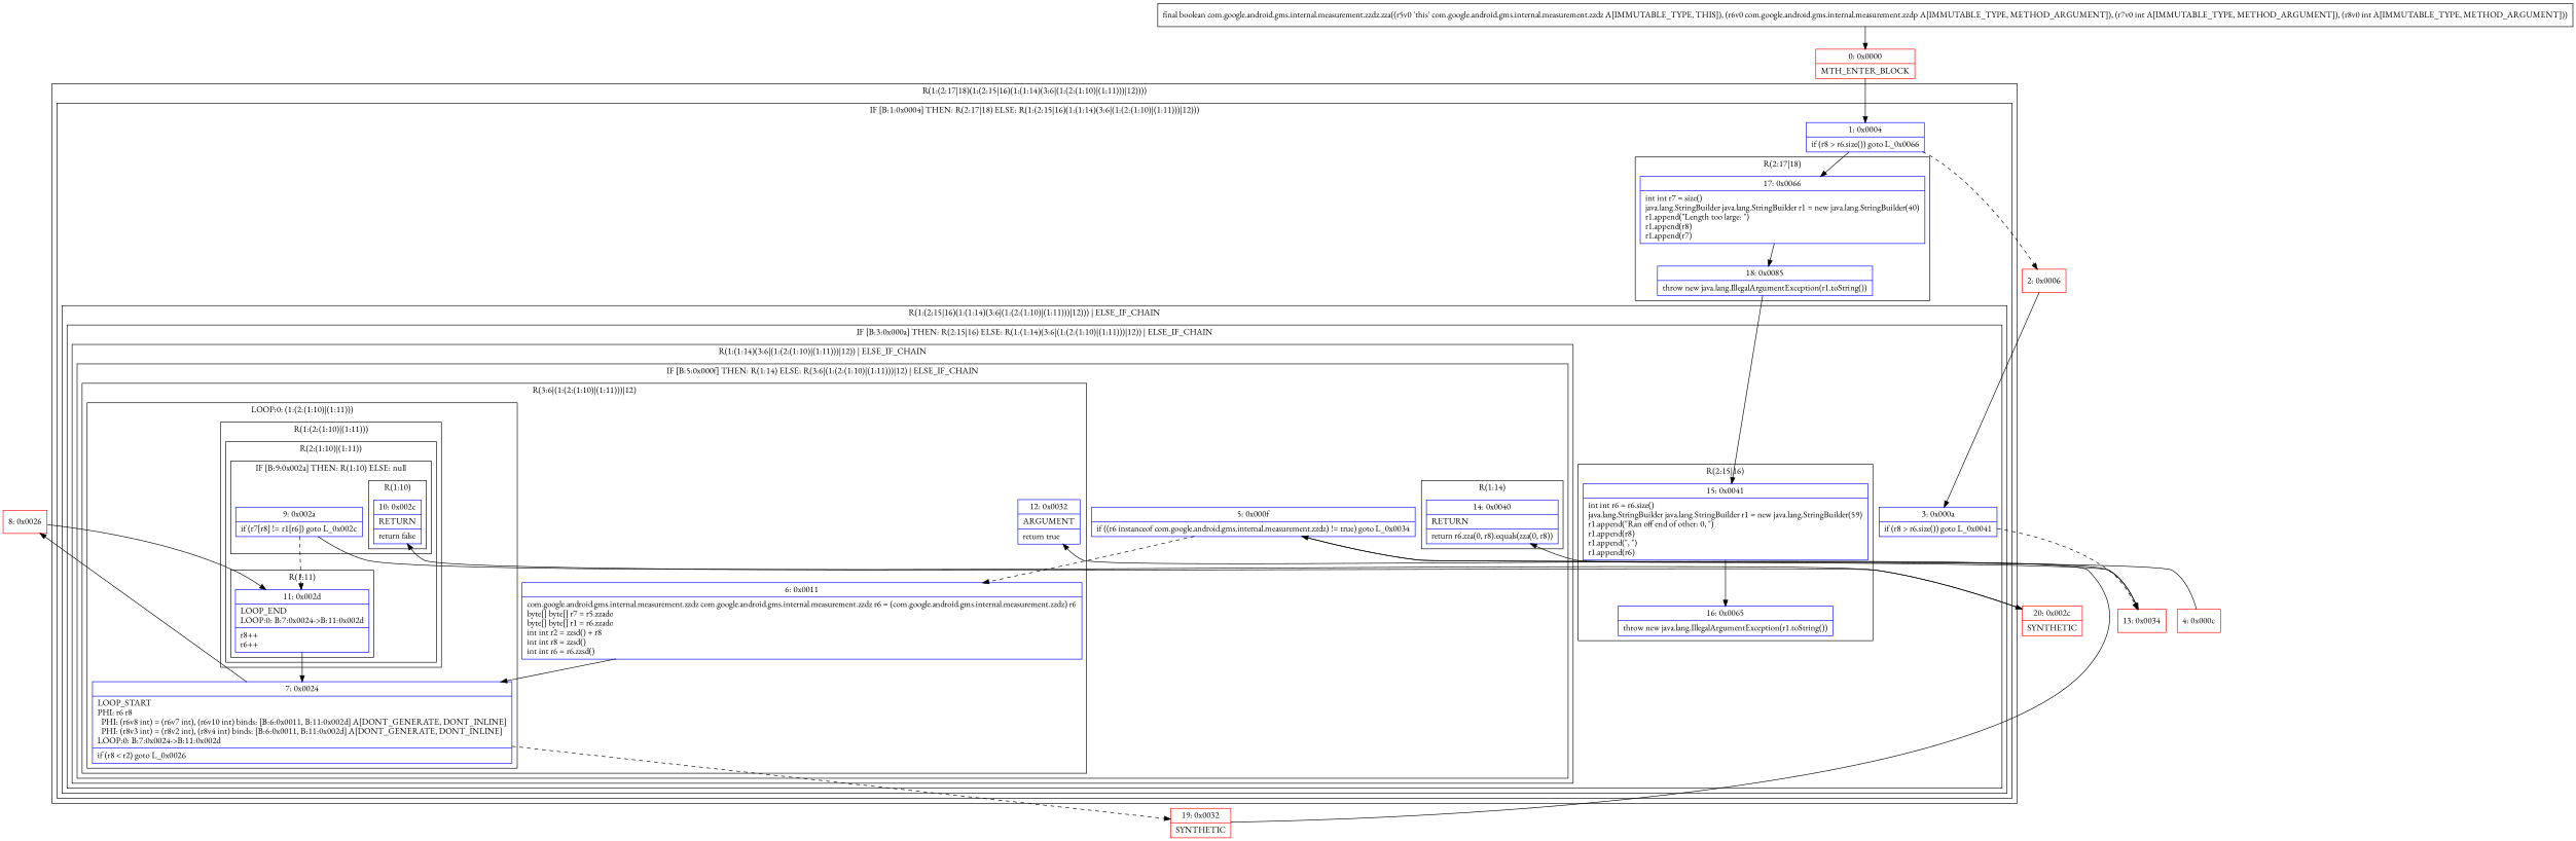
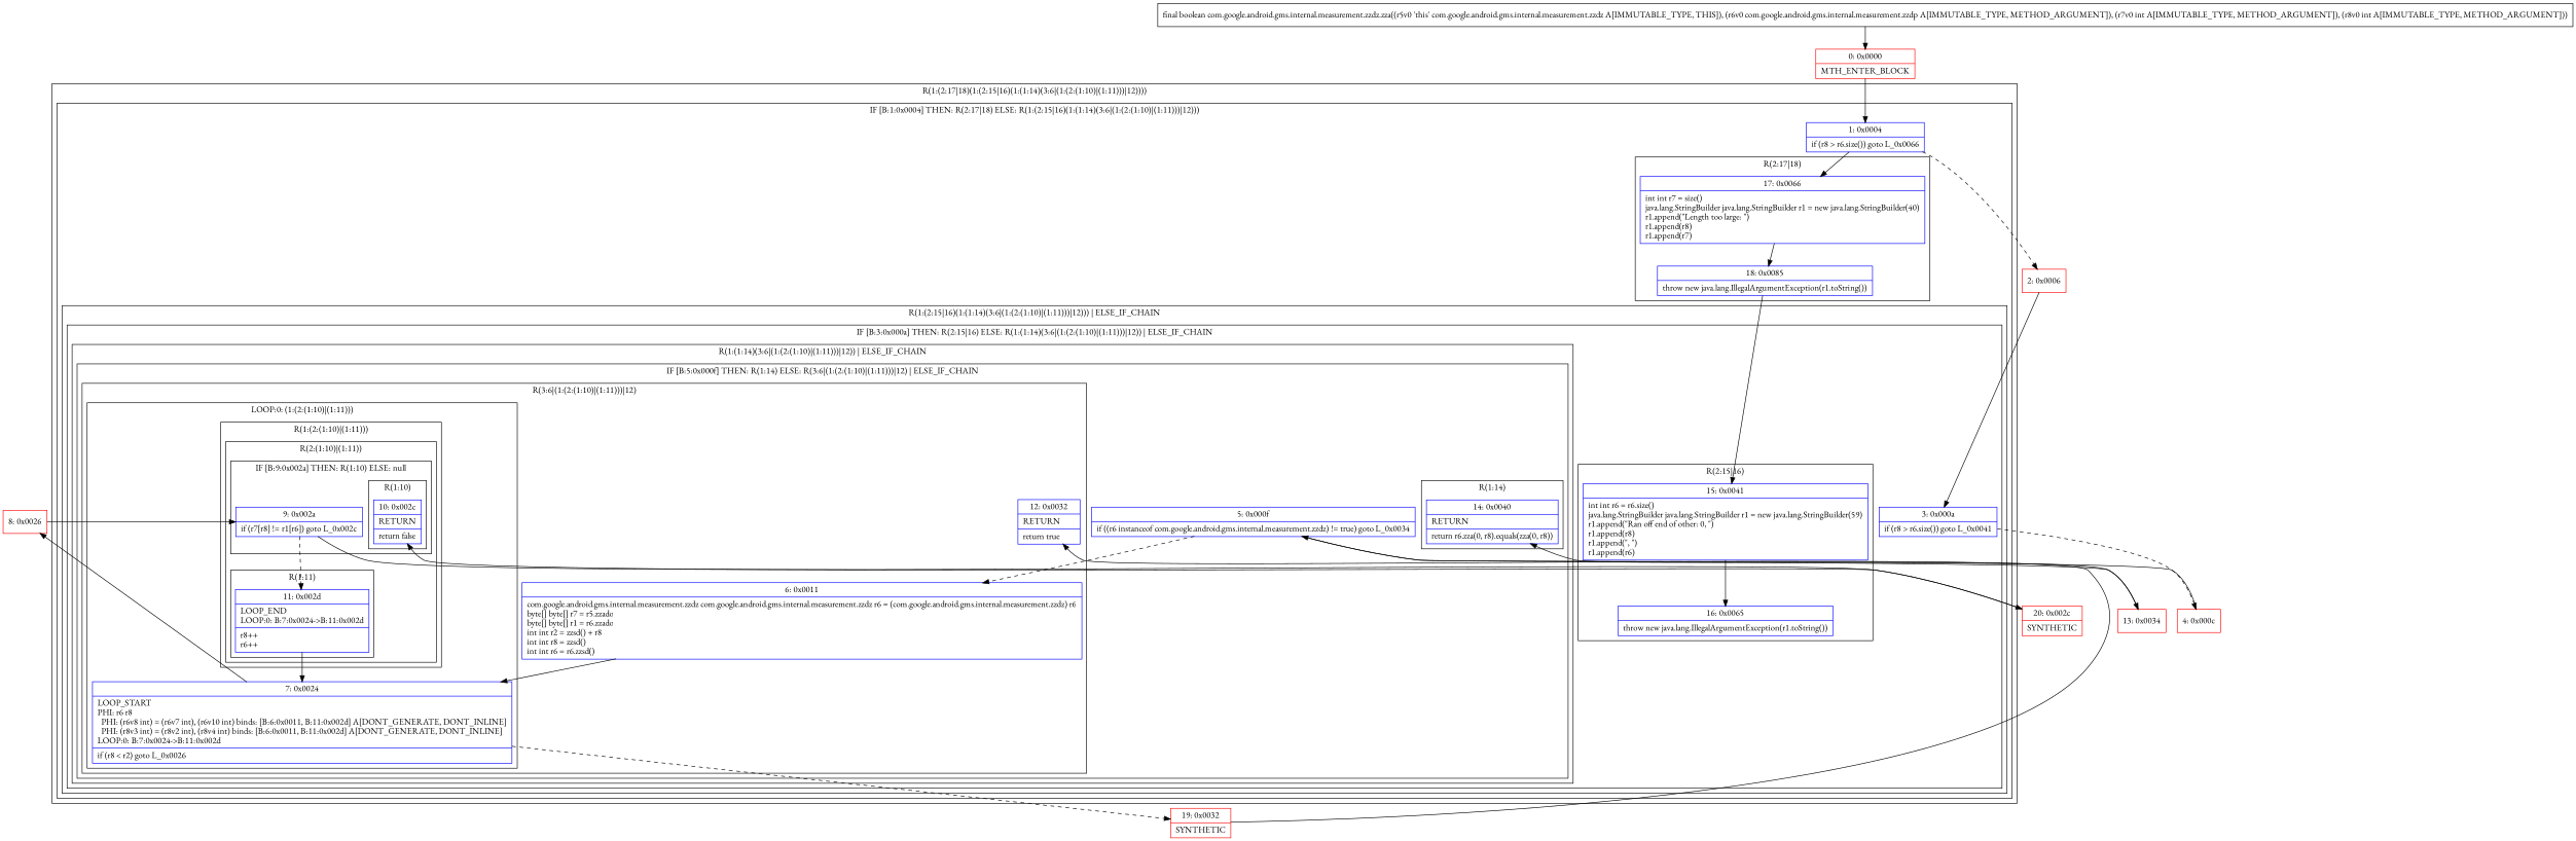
  digraph {
    fontname="EB Garamond"
    node [color=blue fontname="EB Garamond" shape=record]
    edge [fontname="EB Garamond"]
    n1 [label="{17\:\ 0x0066|int int r7 = size()\ljava.lang.StringBuilder java.lang.StringBuilder r1 = new java.lang.StringBuilder(40)\lr1.append(\"Length too large: \")\lr1.append(r8)\lr1.append(r7)\l}"]
    n2 [label="{18\:\ 0x0085|throw new java.lang.IllegalArgumentException(r1.toString())\l}"]
    n3 [label="{15\:\ 0x0041|int int r6 = r6.size()\ljava.lang.StringBuilder java.lang.StringBuilder r1 = new java.lang.StringBuilder(59)\lr1.append(\"Ran off end of other: 0, \")\lr1.append(r8)\lr1.append(\", \")\lr1.append(r6)\l}"]
    n4 [label="{16\:\ 0x0065|throw new java.lang.IllegalArgumentException(r1.toString())\l}"]
    n5 [label="{14\:\ 0x0040|RETURN\l|return r6.zza(0, r8).equals(zza(0, r8))\l}"]
    n6 [label="{10\:\ 0x002c|RETURN\l|return false\l}"]
    n7 [label="{9\:\ 0x002a|if (r7[r8] != r1[r6]) goto L_0x002c\l}"]
    n8 [label="{11\:\ 0x002d|LOOP_END\lLOOP:0: B:7:0x0024\-\>B:11:0x002d\l|r8++\lr6++\l}"]
    n9 [label="{7\:\ 0x0024|LOOP_START\lPHI: r6 r8 \l  PHI: (r6v8 int) = (r6v7 int), (r6v10 int) binds: [B:6:0x0011, B:11:0x002d] A[DONT_GENERATE, DONT_INLINE]\l  PHI: (r8v3 int) = (r8v2 int), (r8v4 int) binds: [B:6:0x0011, B:11:0x002d] A[DONT_GENERATE, DONT_INLINE]\lLOOP:0: B:7:0x0024\-\>B:11:0x002d\l|if (r8 \< r2) goto L_0x0026\l}"]
    n10 [label="{6\:\ 0x0011|com.google.android.gms.internal.measurement.zzdz com.google.android.gms.internal.measurement.zzdz r6 = (com.google.android.gms.internal.measurement.zzdz) r6\lbyte[] byte[] r7 = r5.zzado\lbyte[] byte[] r1 = r6.zzado\lint int r2 = zzsd() + r8\lint int r8 = zzsd()\lint int r6 = r6.zzsd()\l}"]
-   n11 [label="{12\:\ 0x0032|ARGUMENT\l|return true\l}"]
+   n11 [label="{12\:\ 0x0032|RETURN\l|return true\l}"]
    n12 [label="{5\:\ 0x000f|if ((r6 instanceof com.google.android.gms.internal.measurement.zzdz) != true) goto L_0x0034\l}"]
    n13 [label="{3\:\ 0x000a|if (r8 \> r6.size()) goto L_0x0041\l}"]
    n14 [label="{1\:\ 0x0004|if (r8 \> r6.size()) goto L_0x0066\l}"]
    n15 [color=red label="{20\:\ 0x002c|SYNTHETIC\l}"]
    n16 [color=red label="{8\:\ 0x0026}"]
    n17 [color=red label="{19\:\ 0x0032|SYNTHETIC\l}"]
    n18 [color=red label="{13\:\ 0x0034}"]
    n19 [color=red label="{4\:\ 0x000c}"]
    n20 [color=red label="{2\:\ 0x0006}"]
    n21 [color=red label="{0\:\ 0x0000|MTH_ENTER_BLOCK\l}"]
    n22 [label="{final boolean com.google.android.gms.internal.measurement.zzdz.zza((r5v0 'this' com.google.android.gms.internal.measurement.zzdz A[IMMUTABLE_TYPE, THIS]), (r6v0 com.google.android.gms.internal.measurement.zzdp A[IMMUTABLE_TYPE, METHOD_ARGUMENT]), (r7v0 int A[IMMUTABLE_TYPE, METHOD_ARGUMENT]), (r8v0 int A[IMMUTABLE_TYPE, METHOD_ARGUMENT])) }" color=""]
    subgraph cluster_1 {
      label="R(1:(2:17|18)(1:(2:15|16)(1:(1:14)(3:6|(1:(2:(1:10)|(1:11)))|12))))"
      subgraph cluster_2 {
        label="IF [B:1:0x0004] THEN: R(2:17|18) ELSE: R(1:(2:15|16)(1:(1:14)(3:6|(1:(2:(1:10)|(1:11)))|12)))"
        n14
        subgraph cluster_3 {
          label="R(2:17|18)"
          n1
          n2
        }
        subgraph cluster_4 {
          label="R(1:(2:15|16)(1:(1:14)(3:6|(1:(2:(1:10)|(1:11)))|12))) | ELSE_IF_CHAIN\l"
          subgraph cluster_5 {
            label="IF [B:3:0x000a] THEN: R(2:15|16) ELSE: R(1:(1:14)(3:6|(1:(2:(1:10)|(1:11)))|12)) | ELSE_IF_CHAIN\l"
            n13
            subgraph cluster_6 {
              label="R(2:15|16)"
              n3
              n4
            }
            subgraph cluster_7 {
              label="R(1:(1:14)(3:6|(1:(2:(1:10)|(1:11)))|12)) | ELSE_IF_CHAIN\l"
              subgraph cluster_8 {
                label="IF [B:5:0x000f] THEN: R(1:14) ELSE: R(3:6|(1:(2:(1:10)|(1:11)))|12) | ELSE_IF_CHAIN\l"
                n12
                subgraph cluster_9 {
                  label="R(1:14)"
                  n5
                }
                subgraph cluster_10 {
                  label="R(3:6|(1:(2:(1:10)|(1:11)))|12)"
                  n10
                  n11
                  subgraph cluster_11 {
                    label="LOOP:0: (1:(2:(1:10)|(1:11)))"
                    n9
                    subgraph cluster_12 {
                      label="R(1:(2:(1:10)|(1:11)))"
                      subgraph cluster_13 {
                        label="R(2:(1:10)|(1:11))"
                        subgraph cluster_14 {
                          label="IF [B:9:0x002a] THEN: R(1:10) ELSE: null"
                          n7
                          subgraph cluster_15 {
                            label="R(1:10)"
                            n6
                          }
                        }
                        subgraph cluster_16 {
                          label="R(1:11)"
                          n8
                        }
                      }
                    }
                  }
                }
              }
            }
          }
        }
      }
    }
    n1 -> n2
    n2 -> n3
    n3 -> n4
    n7 -> n8 [style=dashed]
    n7 -> n15
    n8 -> n9
    n9 -> n16
    n9 -> n17 [style=dashed]
    n10 -> n9
    n12 -> n10 [style=dashed]
    n12 -> n18
-   n13 -> n18 [style=dashed]
+   n13 -> n19 [style=dashed]
    n14 -> n1
    n14 -> n20 [style=dashed]
    n15 -> n6
-   n16 -> n8
+   n16 -> n7
    n17 -> n11
    n18 -> n5
    n19 -> n12
    n20 -> n13
    n21 -> n14
    n22 -> n21
  }
